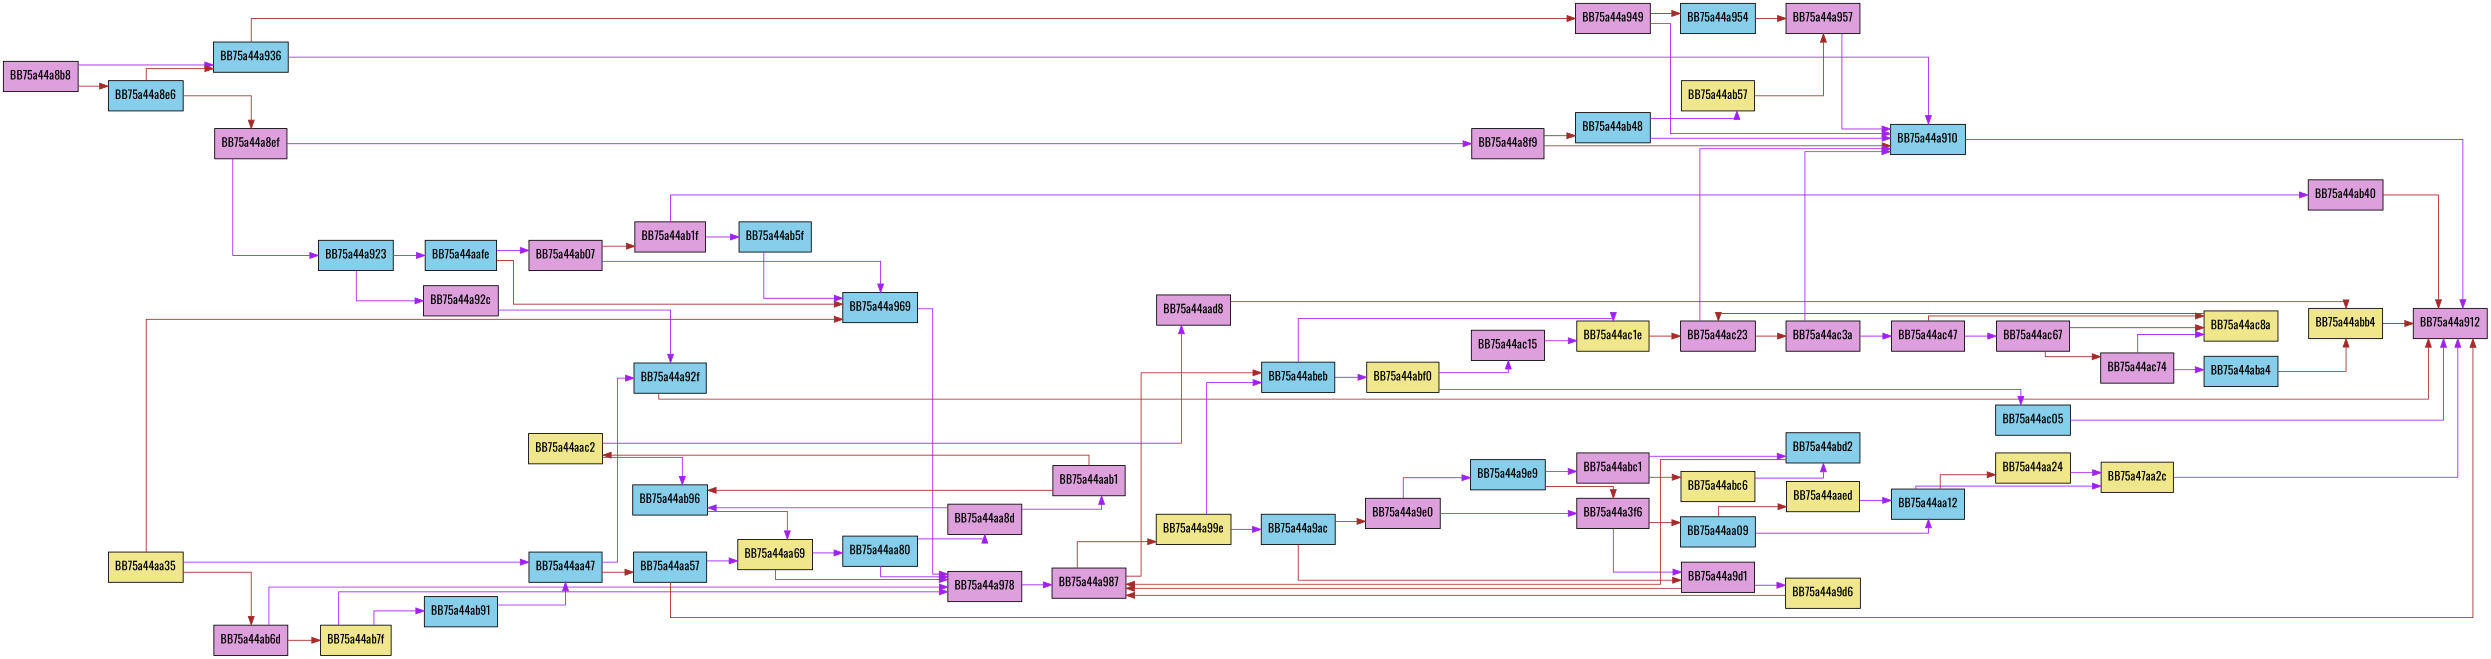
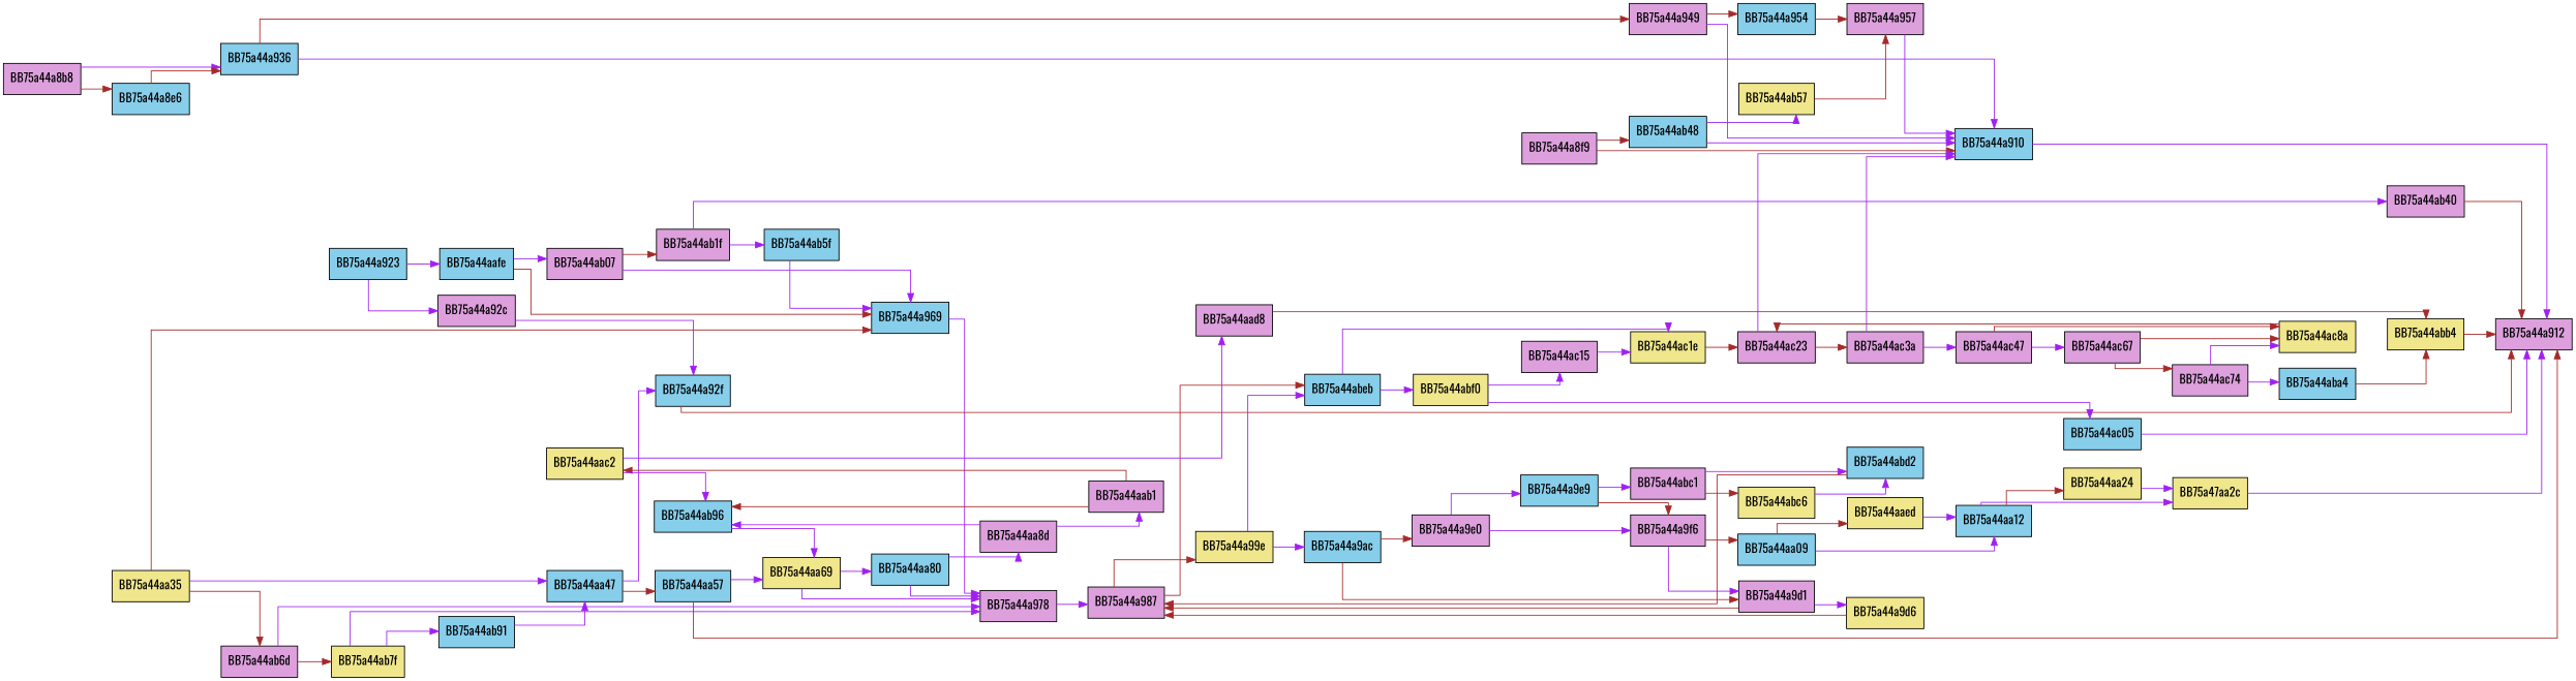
  digraph {
    fontname=Oswald
    rankdir=LR
    splines=ortho
    node [fillcolor=plum fontname=Oswald shape=box style=filled]
    edge [color=purple fontname=Oswald]
    BB75a44a936 [fillcolor=skyblue]
    BB75a44a8b8
    BB75a44a8e6 [fillcolor=skyblue]
    BB75a44a910 [fillcolor=skyblue]
    BB75a44a949
-   BB75a44a8ef
    BB75a44a912
    BB75a44a954 [fillcolor=skyblue]
    BB75a44a923 [fillcolor=skyblue]
    BB75a44a8f9
    BB75a44aafe [fillcolor=skyblue]
    BB75a44a92c
    BB75a44ab48 [fillcolor=skyblue]
    BB75a44a969 [fillcolor=skyblue]
    BB75a44ab07
    BB75a44a92f [fillcolor=skyblue]
    BB75a44ab57 [fillcolor=khaki]
    BB75a44a957
    BB75a44a978
    BB75a44ab1f
    BB75a44aa35 [fillcolor=khaki]
    BB75a44ab6d
    BB75a44aa47 [fillcolor=skyblue]
    BB75a44a987
    BB75a44ab7f [fillcolor=khaki]
    BB75a44aa57 [fillcolor=skyblue]
    BB75a44abeb [fillcolor=skyblue]
    BB75a44a99e [fillcolor=khaki]
    BB75a44ac1e [fillcolor=khaki]
    BB75a44abf0 [fillcolor=khaki]
    BB75a44a9ac [fillcolor=skyblue]
    BB75a44ac23
    BB75a44ac15
    BB75a44ac05 [fillcolor=skyblue]
    BB75a44a9e0
    BB75a44a9d1
-   BB75a44a9f6 [label=BB75a44a3f6]
+   BB75a44a9f6
    BB75a44a9e9 [fillcolor=skyblue]
    BB75a44a9d6 [fillcolor=khaki]
    BB75a44aa09 [fillcolor=skyblue]
    BB75a44abc1
    BB75a44aaed [fillcolor=khaki]
    BB75a44aa12 [fillcolor=skyblue]
    BB75a44abd2 [fillcolor=skyblue]
    BB75a44abc6 [fillcolor=khaki]
    n46 [fillcolor=khaki label=BB75a47aa2c]
    BB75a44aa24 [fillcolor=khaki]
    BB75a44ab91 [fillcolor=skyblue]
    BB75a44aa69 [fillcolor=khaki]
    BB75a44aa80 [fillcolor=skyblue]
    BB75a44aa8d
    BB75a44ab96 [fillcolor=skyblue]
    BB75a44aab1
    BB75a44aac2 [fillcolor=khaki]
    BB75a44aad8
    BB75a44abb4 [fillcolor=khaki]
    BB75a44ab5f [fillcolor=skyblue]
    BB75a44ab40
    BB75a44aba4 [fillcolor=skyblue]
    BB75a44ac3a
    BB75a44ac47
    BB75a44ac8a [fillcolor=khaki]
    BB75a44ac67
    BB75a44ac74
    BB75a44a936 -> BB75a44a910
    BB75a44a936 -> BB75a44a949 [color=brown]
    BB75a44a8b8 -> BB75a44a936
    BB75a44a8b8 -> BB75a44a8e6 [color=brown]
    BB75a44a8e6 -> BB75a44a936 [color=brown]
-   BB75a44a8e6 -> BB75a44a8ef [color=brown]
    BB75a44a910 -> BB75a44a912
    BB75a44a949 -> BB75a44a910
    BB75a44a949 -> BB75a44a954 [color=brown]
-   BB75a44a8ef -> BB75a44a923
-   BB75a44a8ef -> BB75a44a8f9
    BB75a44a954 -> BB75a44a957 [color=brown]
    BB75a44a923 -> BB75a44aafe
    BB75a44a923 -> BB75a44a92c
    BB75a44a8f9 -> BB75a44a910 [color=brown]
    BB75a44a8f9 -> BB75a44ab48 [color=brown]
    BB75a44aafe -> BB75a44a969 [color=brown]
    BB75a44aafe -> BB75a44ab07
    BB75a44a92c -> BB75a44a92f
    BB75a44ab48 -> BB75a44a910
    BB75a44ab48 -> BB75a44ab57
    BB75a44a969 -> BB75a44a978
    BB75a44ab07 -> BB75a44a969
    BB75a44ab07 -> BB75a44ab1f [color=brown]
    BB75a44a92f -> BB75a44a912 [color=brown]
    BB75a44ab57 -> BB75a44a957 [color=brown]
    BB75a44a957 -> BB75a44a910
    BB75a44a978 -> BB75a44a987
    BB75a44ab1f -> BB75a44ab5f
    BB75a44ab1f -> BB75a44ab40
    BB75a44aa35 -> BB75a44a969 [color=brown]
    BB75a44aa35 -> BB75a44ab6d [color=brown]
    BB75a44aa35 -> BB75a44aa47
    BB75a44ab6d -> BB75a44a978
    BB75a44ab6d -> BB75a44ab7f [color=brown]
    BB75a44aa47 -> BB75a44a92f
    BB75a44aa47 -> BB75a44aa57 [color=brown]
    BB75a44a987 -> BB75a44abeb [color=brown]
    BB75a44a987 -> BB75a44a99e [color=brown]
    BB75a44ab7f -> BB75a44a978
    BB75a44ab7f -> BB75a44ab91
    BB75a44aa57 -> BB75a44a912 [color=brown]
    BB75a44aa57 -> BB75a44aa69
    BB75a44abeb -> BB75a44ac1e
    BB75a44abeb -> BB75a44abf0
    BB75a44a99e -> BB75a44abeb
    BB75a44a99e -> BB75a44a9ac
    BB75a44ac1e -> BB75a44ac23 [color=brown]
    BB75a44abf0 -> BB75a44ac15
    BB75a44abf0 -> BB75a44ac05
    BB75a44a9ac -> BB75a44a9e0 [color=brown]
    BB75a44a9ac -> BB75a44a9d1 [color=brown]
    BB75a44ac23 -> BB75a44a910
    BB75a44ac23 -> BB75a44ac3a [color=brown]
    BB75a44ac15 -> BB75a44ac1e
    BB75a44ac05 -> BB75a44a912
    BB75a44a9e0 -> BB75a44a9f6
    BB75a44a9e0 -> BB75a44a9e9
    BB75a44a9d1 -> BB75a44a987 [color=brown]
    BB75a44a9d1 -> BB75a44a9d6
    BB75a44a9f6 -> BB75a44a9d1
    BB75a44a9f6 -> BB75a44aa09 [color=brown]
    BB75a44a9e9 -> BB75a44a9f6 [color=brown]
    BB75a44a9e9 -> BB75a44abc1
    BB75a44a9d6 -> BB75a44a987 [color=brown]
    BB75a44aa09 -> BB75a44aaed [color=brown]
    BB75a44aa09 -> BB75a44aa12
    BB75a44abc1 -> BB75a44abd2
    BB75a44abc1 -> BB75a44abc6 [color=brown]
    BB75a44aaed -> BB75a44aa12
    BB75a44aa12 -> n46
    BB75a44aa12 -> BB75a44aa24 [color=brown]
    BB75a44abd2 -> BB75a44a987 [color=brown]
    BB75a44abc6 -> BB75a44abd2
    n46 -> BB75a44a912
    BB75a44aa24 -> n46
    BB75a44ab91 -> BB75a44aa47
    BB75a44aa69 -> BB75a44a978
    BB75a44aa69 -> BB75a44aa80
    BB75a44aa80 -> BB75a44a978
    BB75a44aa80 -> BB75a44aa8d
    BB75a44aa8d -> BB75a44ab96
    BB75a44aa8d -> BB75a44aab1
    BB75a44ab96 -> BB75a44aa69
    BB75a44aab1 -> BB75a44ab96 [color=brown]
    BB75a44aab1 -> BB75a44aac2 [color=brown]
    BB75a44aac2 -> BB75a44ab96
    BB75a44aac2 -> BB75a44aad8
    BB75a44aad8 -> BB75a44abb4 [color=brown]
    BB75a44abb4 -> BB75a44a912 [color=brown]
    BB75a44ab5f -> BB75a44a969
    BB75a44ab40 -> BB75a44a912 [color=brown]
    BB75a44aba4 -> BB75a44abb4 [color=brown]
    BB75a44ac3a -> BB75a44a910
    BB75a44ac3a -> BB75a44ac47
    BB75a44ac47 -> BB75a44ac8a [color=brown]
    BB75a44ac47 -> BB75a44ac67
    BB75a44ac8a -> BB75a44ac23 [color=brown]
    BB75a44ac67 -> BB75a44ac8a [color=brown]
    BB75a44ac67 -> BB75a44ac74 [color=brown]
    BB75a44ac74 -> BB75a44aba4
    BB75a44ac74 -> BB75a44ac8a
  }
